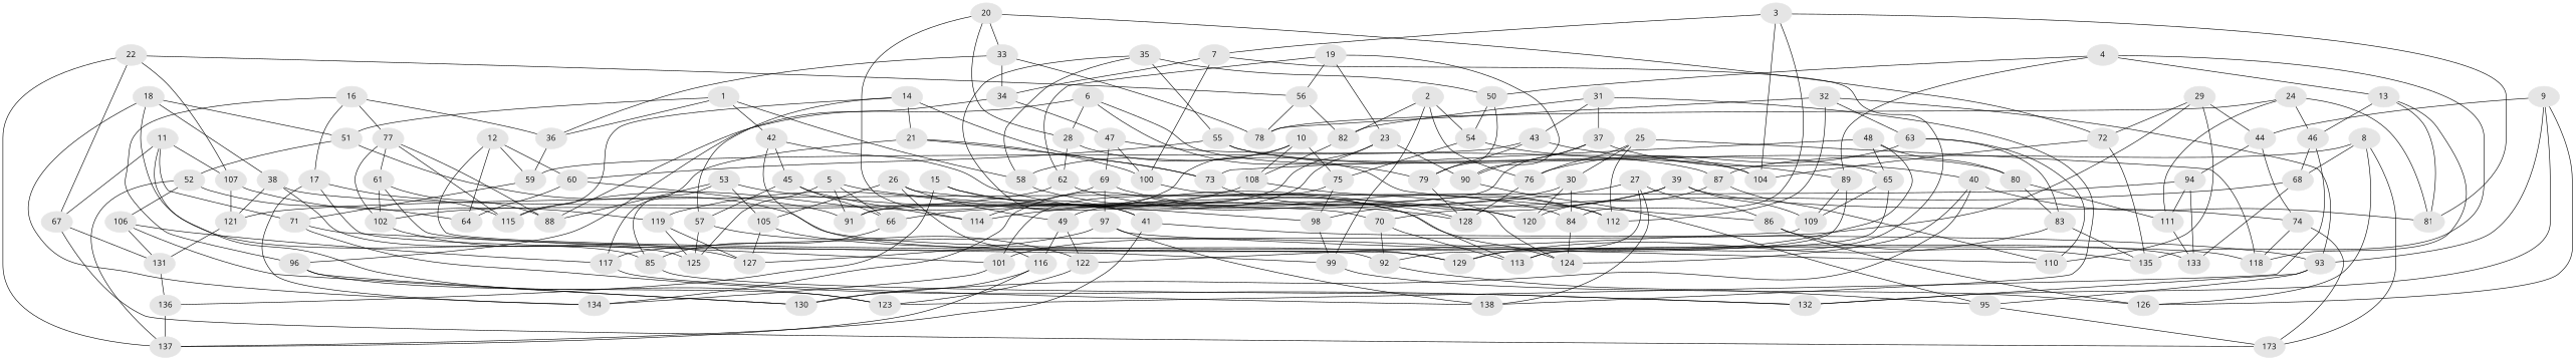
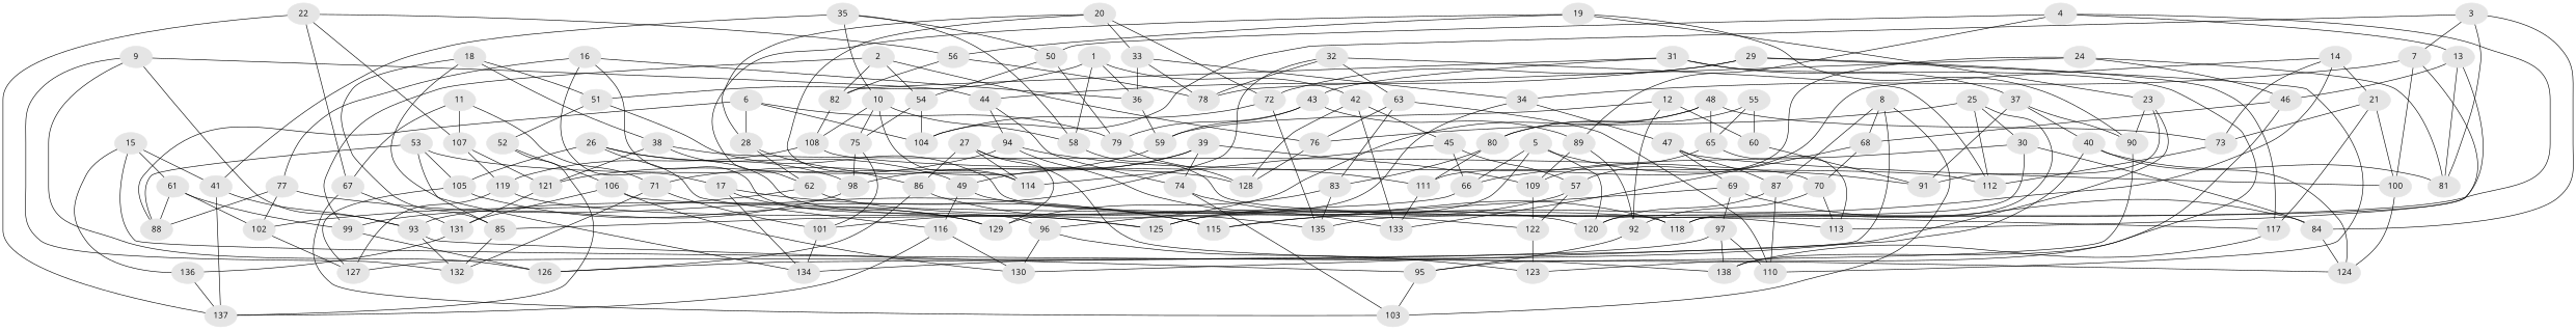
  graph {
    fontname="Open Sans"
    node [color=gray90 fontname="Open Sans" style=filled]
    edge [fontname="Open Sans"]
    1
    36
    42
    51
    58
    59
    45
    128
    133
    118
    52
    113
    2
    54
    76
    82
    99
    104
    75
    108
    126
    3
    7
    81
    84
    34
    100
    124
    4
    13
    50
    89
    135
    46
    79
    92
    109
    5
    66
    91
    120
    125
    85
    6
    28
    88
    62
    86
    96
    47
    8
    68
    87
-   103 [label=173]
+   103
    70
    110
    9
    44
    132
    93
    74
    94
    10
    114
    98
    101
    112
    119
    11
    67
    71
    107
    123
    131
    121
    12
-   64
    60
    95
    14
    21
    57
    73
    115
    117
    122
    15
    41
    61
    136
    137
    102
    16
    17
    77
    129
    134
    130
    18
    38
    19
    23
    56
    90
    78
    20
    33
    72
    138
    22
    24
    111
    25
    30
    26
    49
    105
    116
    127
    27
    29
    31
    37
    43
    40
    32
    63
    83
    69
    35
    55
    65
    80
    39
    97
    48
    106
    53
    1 -- 36
    1 -- 42
    1 -- 51
    1 -- 58
    36 -- 59
    42 -- 45
    42 -- 128
    42 -- 133
    51 -- 118
    51 -- 52
    58 -- 113
    59 -- 71
    45 -- 66
    45 -- 114
    45 -- 57
-   52 -- 64
    52 -- 137
    52 -- 106
    2 -- 54
    2 -- 76
    2 -- 82
    2 -- 99
    54 -- 104
    54 -- 75
    76 -- 128
    82 -- 108
    99 -- 126
    75 -- 98
    75 -- 101
    108 -- 112
    108 -- 119
    3 -- 104
    3 -- 7
    3 -- 81
    3 -- 84
    7 -- 113
    7 -- 34
    7 -- 100
    84 -- 124
    34 -- 96
    34 -- 47
    100 -- 124
    4 -- 13
    4 -- 50
    4 -- 89
    4 -- 135
    13 -- 118
    13 -- 81
    13 -- 46
    50 -- 54
    50 -- 79
    89 -- 92
    89 -- 109
    46 -- 68
    46 -- 123
    79 -- 128
    92 -- 95
    109 -- 122
    5 -- 66
    5 -- 91
    5 -- 120
    5 -- 125
    66 -- 85
    85 -- 132
    6 -- 104
    6 -- 79
    6 -- 28
    6 -- 88
    28 -- 62
    28 -- 86
    62 -- 120
    62 -- 102
    86 -- 126
    86 -- 135
    96 -- 123
    96 -- 130
    47 -- 100
    47 -- 87
    47 -- 69
    8 -- 126
    8 -- 68
    8 -- 87
    8 -- 103
    68 -- 133
    68 -- 70
    87 -- 120
    87 -- 110
    70 -- 113
    70 -- 92
    9 -- 126
    9 -- 44
    9 -- 132
    9 -- 93
    44 -- 74
    44 -- 94
    93 -- 132
    93 -- 95
    74 -- 118
    74 -- 103
    94 -- 133
    94 -- 121
    94 -- 111
    10 -- 58
    10 -- 75
    10 -- 108
    10 -- 114
    98 -- 99
    101 -- 134
    119 -- 125
    119 -- 127
    11 -- 67
    11 -- 71
    11 -- 107
-   11 -- 123
    67 -- 103
    67 -- 131
    71 -- 132
    71 -- 101
    107 -- 119
    107 -- 121
    131 -- 136
    121 -- 131
    12 -- 59
    12 -- 92
-   12 -- 64
    12 -- 60
    60 -- 91
-   60 -- 64
    95 -- 103
    14 -- 21
    14 -- 57
    14 -- 73
    14 -- 115
    21 -- 100
    21 -- 73
    21 -- 117
    57 -- 125
    57 -- 122
    73 -- 112
    117 -- 138
    122 -- 123
    15 -- 124
    15 -- 41
-   77 -- 61
+   15 -- 61
    15 -- 136
    41 -- 93
    41 -- 137
    61 -- 99
    61 -- 88
    61 -- 102
    136 -- 137
    102 -- 127
    16 -- 36
    16 -- 96
    16 -- 17
    16 -- 77
    17 -- 115
    17 -- 129
    17 -- 134
    77 -- 88
    77 -- 115
    77 -- 102
    18 -- 51
    18 -- 85
    18 -- 134
    18 -- 38
    38 -- 125
    38 -- 70
    38 -- 121
    19 -- 62
    19 -- 23
    19 -- 56
    19 -- 90
    23 -- 91
    23 -- 134
    23 -- 90
    56 -- 82
    56 -- 78
    90 -- 95
    20 -- 28
    20 -- 114
    20 -- 33
    20 -- 72
    33 -- 36
    33 -- 34
    33 -- 78
    72 -- 104
    72 -- 135
    22 -- 67
    22 -- 107
    22 -- 137
    22 -- 56
    24 -- 81
    24 -- 46
    24 -- 78
    24 -- 111
    111 -- 133
    25 -- 118
    25 -- 76
    25 -- 112
    25 -- 30
    30 -- 84
    30 -- 66
    30 -- 120
    26 -- 98
    26 -- 49
    26 -- 105
    26 -- 116
    49 -- 122
    49 -- 116
    105 -- 129
    105 -- 127
    116 -- 137
    116 -- 130
    27 -- 86
    27 -- 114
    27 -- 129
    27 -- 138
    29 -- 110
    29 -- 44
    29 -- 117
    29 -- 72
    31 -- 82
    31 -- 138
    31 -- 37
    31 -- 43
    37 -- 91
    37 -- 90
    37 -- 40
    43 -- 59
    43 -- 89
    43 -- 79
    40 -- 81
    40 -- 124
    40 -- 130
    32 -- 93
    32 -- 112
    32 -- 78
    32 -- 63
    63 -- 76
    63 -- 110
    63 -- 83
    83 -- 135
    83 -- 129
    69 -- 84
    69 -- 115
    69 -- 97
    35 -- 58
    35 -- 50
    35 -- 41
-   35 -- 55
+   35 -- 10
    55 -- 60
    55 -- 65
    55 -- 80
    65 -- 113
    65 -- 109
    80 -- 111
    80 -- 83
    39 -- 109
    39 -- 74
    39 -- 98
    39 -- 49
    97 -- 110
    97 -- 138
    97 -- 127
    48 -- 101
    48 -- 73
    48 -- 65
    48 -- 80
    106 -- 131
    106 -- 117
    106 -- 130
    53 -- 128
    53 -- 85
    53 -- 88
    53 -- 105
  }
